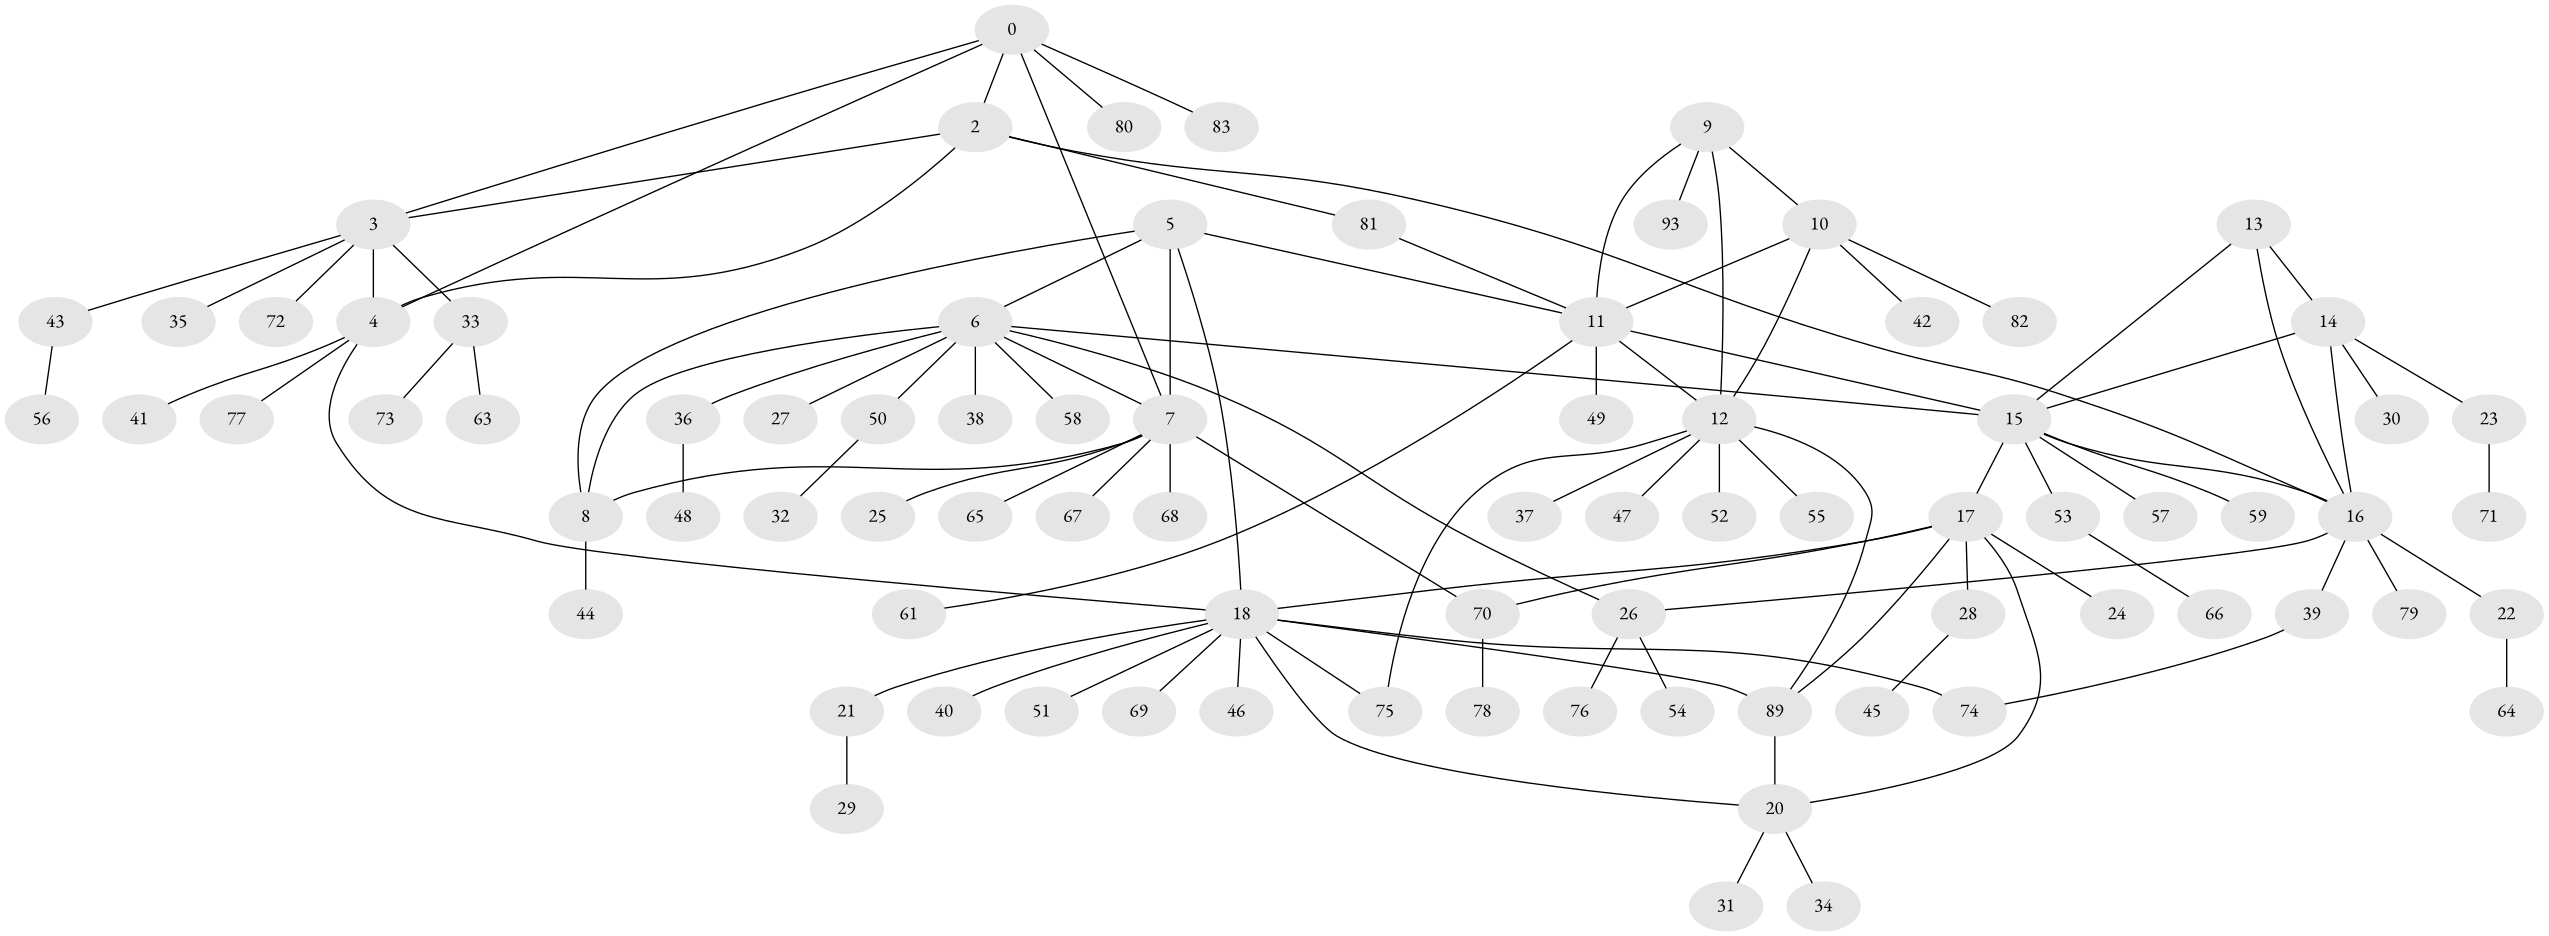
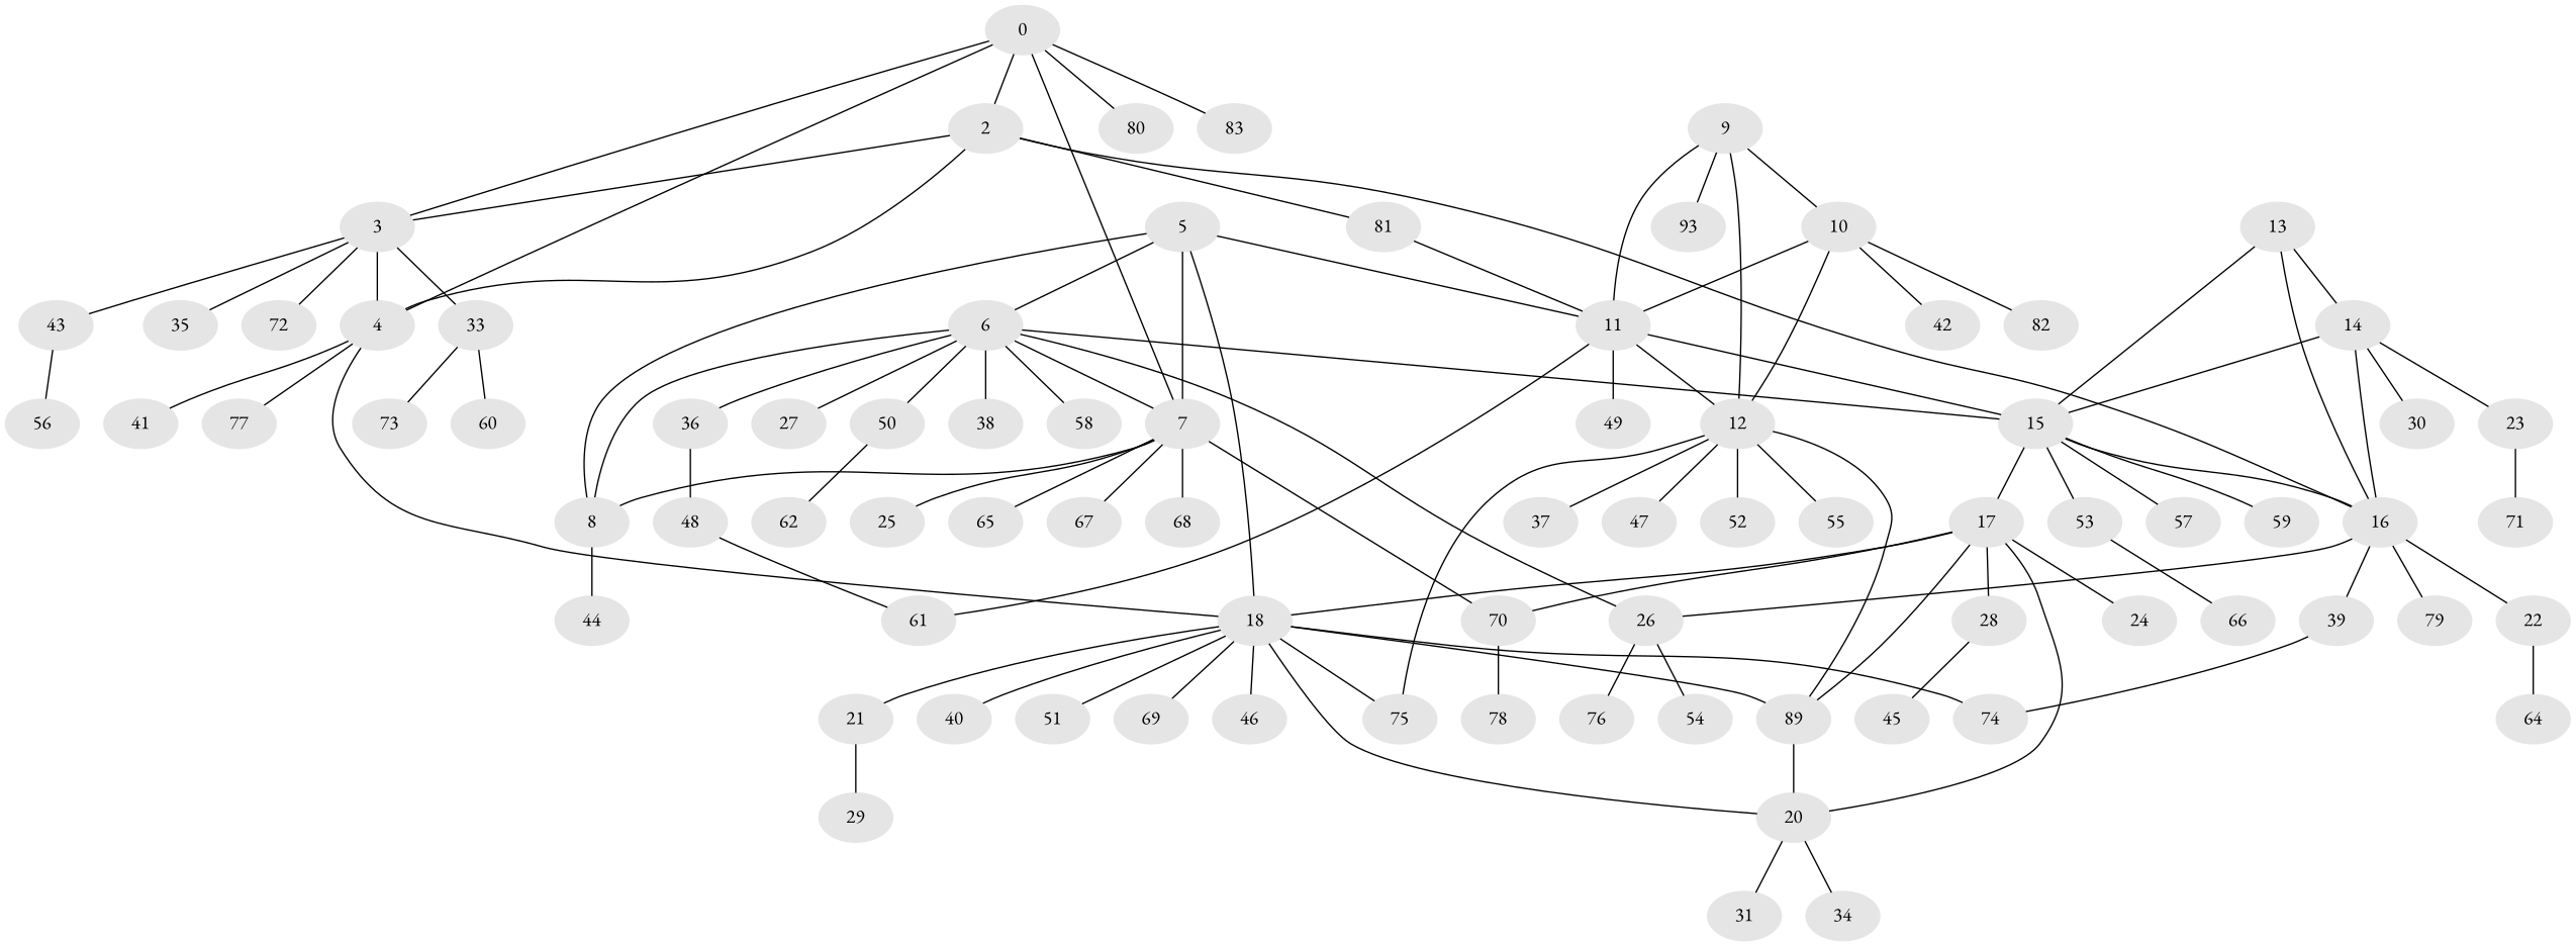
  graph {
    fontname="EB Garamond"
    node [color=gray90 fontname="EB Garamond" style=filled]
    edge [fontname="EB Garamond"]
    n1 [label=0]
    2
    3
    4
    7
    80
    83
    16
    81
    33
    35
    43
    72
    18
    41
    77
    8
    25
    65
    67
    68
    70
    11
    15
    12
    49
    61
    26
    22
    39
    79
-   60 [label=63]
+   60
    73
    56
    n35 [label=89]
    75
    20
    21
    40
    51
    69
    74
    46
    5
    6
    27
    36
    38
    50
    58
    44
    17
    53
    57
    59
    54
    76
    48
-   62 [label=32]
+   62
    78
    9
    10
    n63 [label=93]
    42
    82
    37
    47
    52
    55
    13
    14
    23
    30
    71
    24
    28
    66
    64
    31
    34
    45
    29
    n1 -- 2
    n1 -- 3
    n1 -- 4
    n1 -- 7
    n1 -- 80
    n1 -- 83
    2 -- 3
    2 -- 4
    2 -- 16
    2 -- 81
    3 -- 4
    3 -- 33
    3 -- 35
    3 -- 43
    3 -- 72
    4 -- 18
    4 -- 41
    4 -- 77
    7 -- 8
    7 -- 25
    7 -- 65
    7 -- 67
    7 -- 68
    7 -- 70
    16 -- 26
    16 -- 22
    16 -- 39
    16 -- 79
    81 -- 11
    33 -- 60
    33 -- 73
    43 -- 56
    18 -- n35
    18 -- 75
    18 -- 20
    18 -- 21
    18 -- 40
    18 -- 51
    18 -- 69
    18 -- 74
    18 -- 46
    8 -- 44
    70 -- 78
    11 -- 15
    11 -- 12
    11 -- 49
    11 -- 61
    15 -- 16
    15 -- 17
    15 -- 53
    15 -- 57
    15 -- 59
    12 -- n35
    12 -- 75
    12 -- 37
    12 -- 47
    12 -- 52
    12 -- 55
    26 -- 54
    26 -- 76
    22 -- 64
    39 -- 74
    n35 -- 20
    20 -- 31
    20 -- 34
    21 -- 29
    5 -- 7
    5 -- 18
    5 -- 8
    5 -- 11
    5 -- 6
    6 -- 7
    6 -- 8
    6 -- 15
    6 -- 26
    6 -- 27
    6 -- 36
    6 -- 38
    6 -- 50
    6 -- 58
    36 -- 48
    50 -- 62
    17 -- 18
    17 -- 70
    17 -- n35
    17 -- 20
    17 -- 24
    17 -- 28
    53 -- 66
+   48 -- 61
    9 -- 11
    9 -- 12
    9 -- 10
    9 -- n63
    10 -- 11
    10 -- 12
    10 -- 42
    10 -- 82
    13 -- 16
    13 -- 15
    13 -- 14
    14 -- 16
    14 -- 15
    14 -- 23
    14 -- 30
    23 -- 71
    28 -- 45
  }
